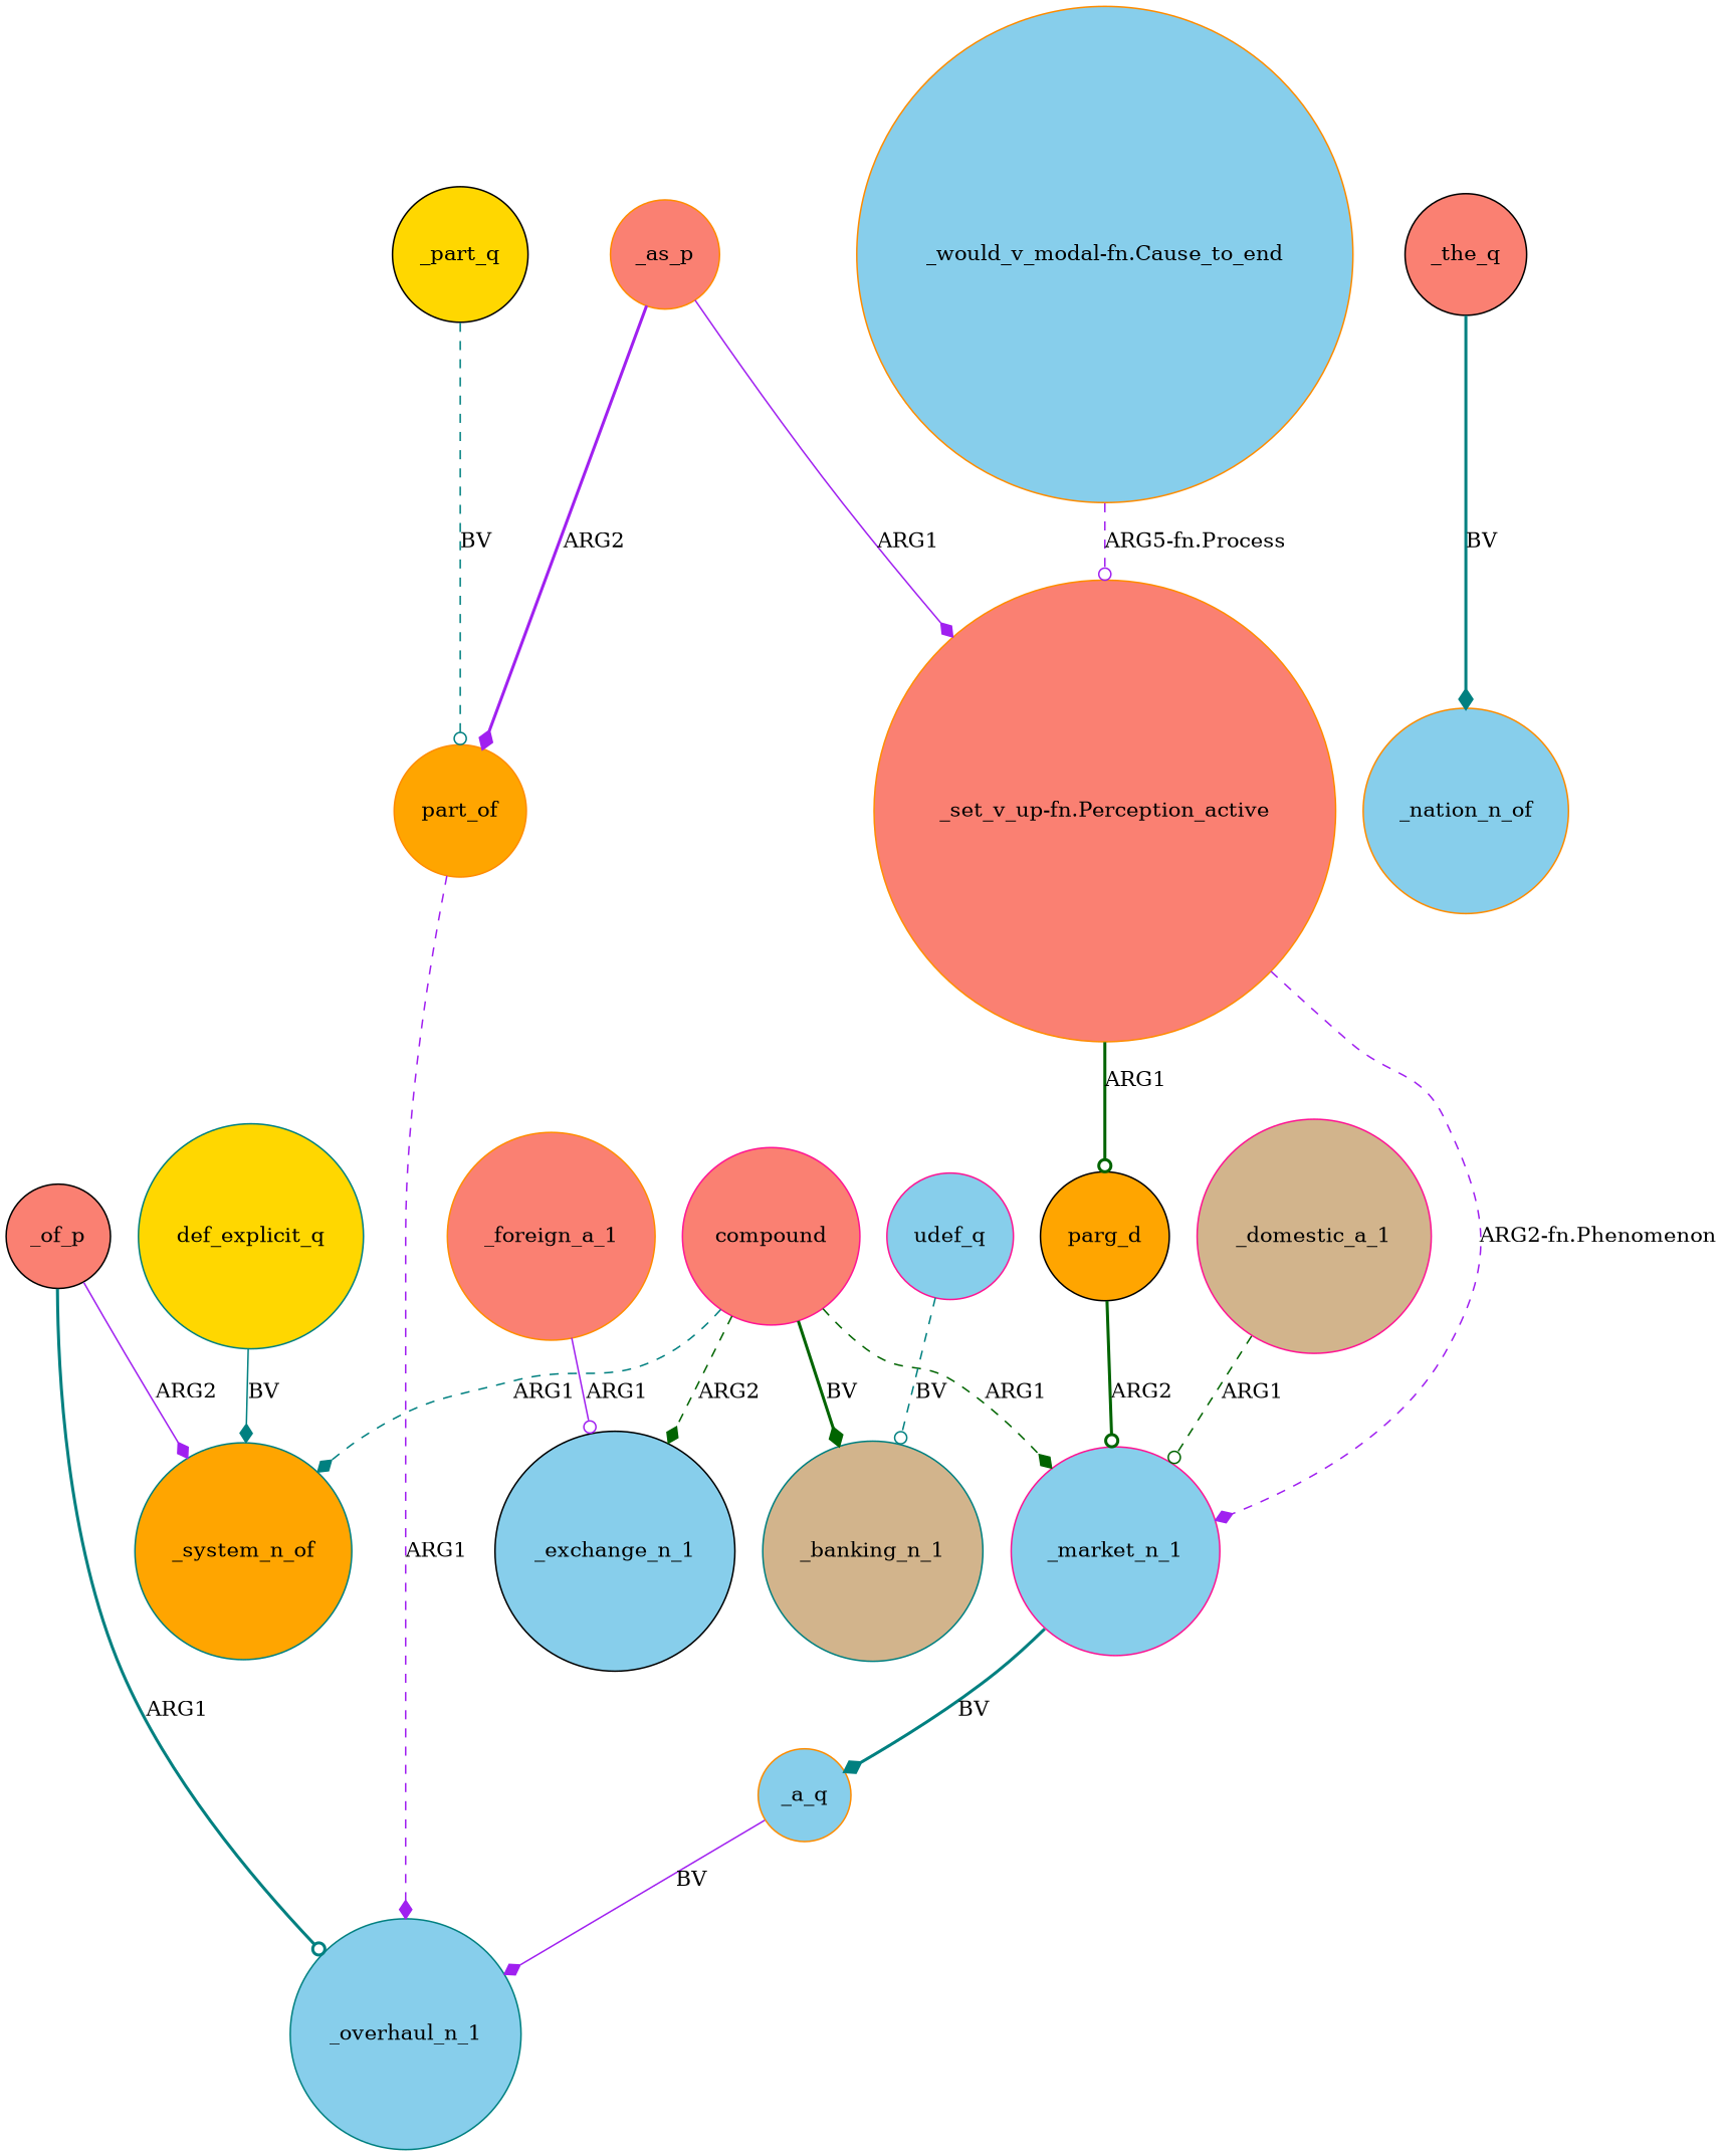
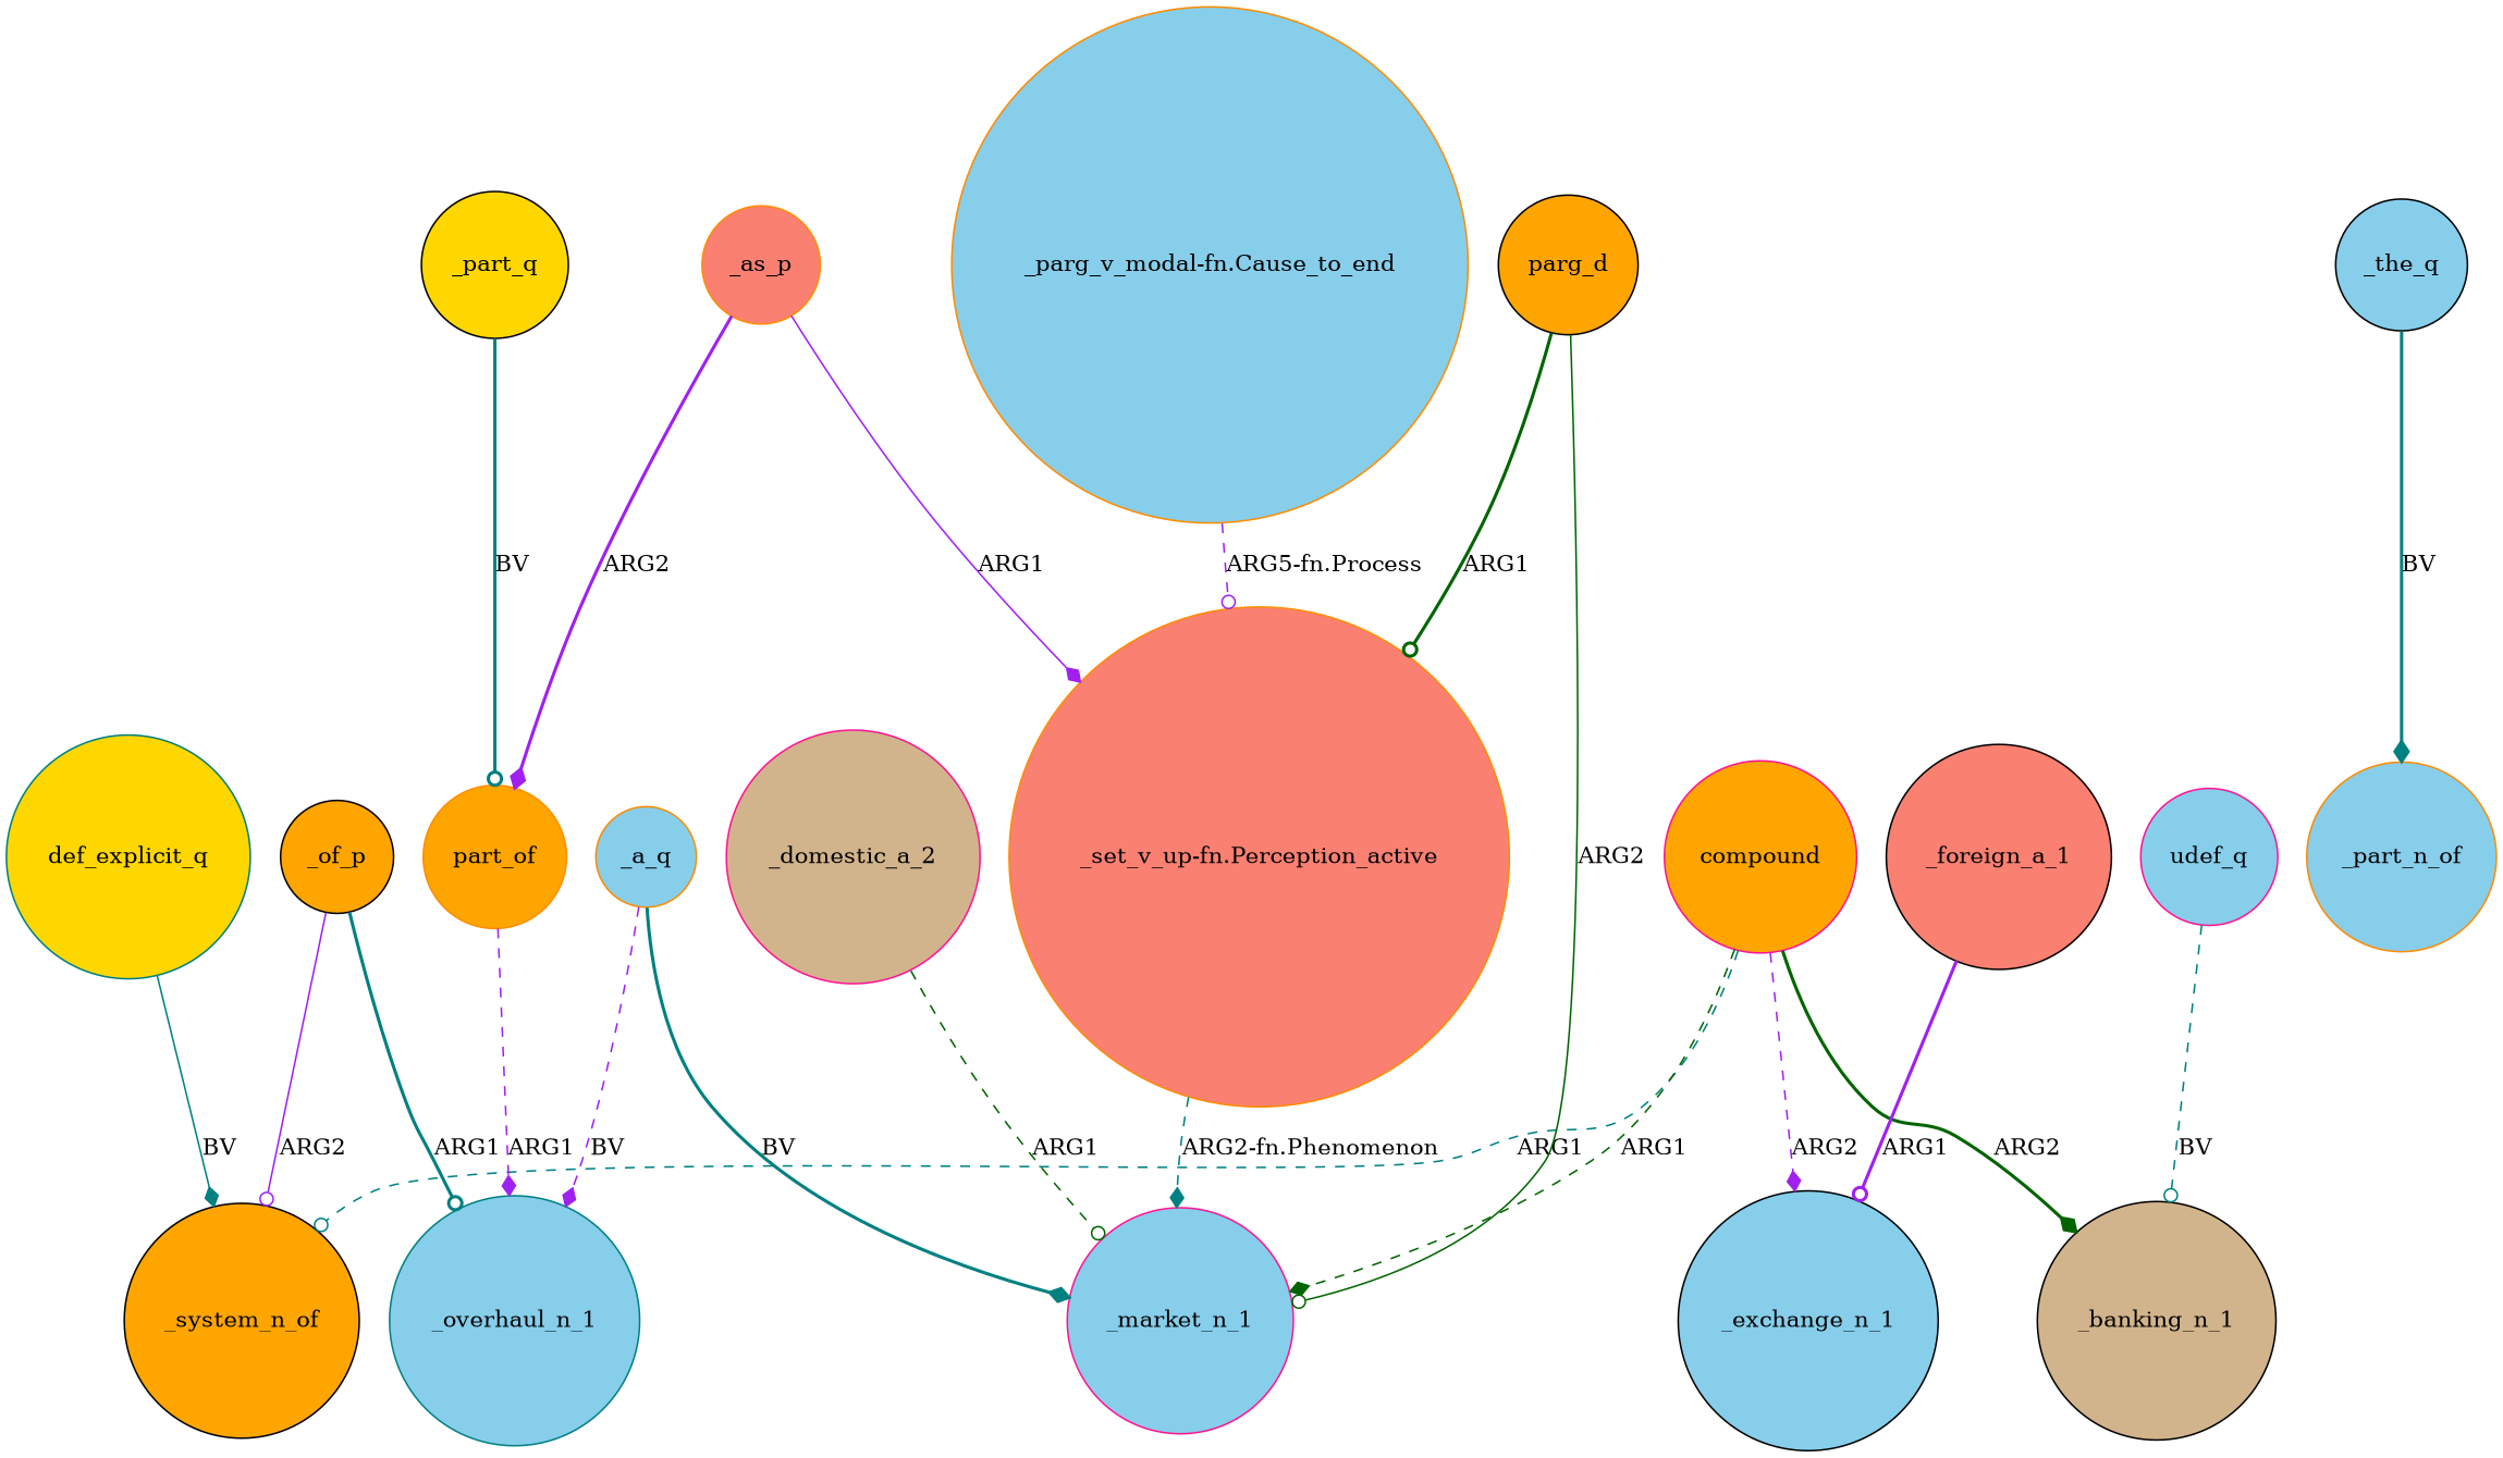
  digraph {
    node [color=black fillcolor=skyblue shape=circle style=filled]
    edge [arrowhead=diamond color=teal style=dashed]
-   compound [color=deeppink fillcolor=salmon]
-   _system_n_of [color=teal fillcolor=orange]
+   compound [color=deeppink fillcolor=orange]
+   _system_n_of [fillcolor=orange]
    _exchange_n_1
    _market_n_1 [color=deeppink]
-   _banking_n_1 [color=teal fillcolor=tan]
+   _banking_n_1 [fillcolor=tan]
    _as_p [color=darkorange fillcolor=salmon]
    part_of [color=darkorange fillcolor=orange]
    "_set_v_up-fn.Perception_active" [color=darkorange fillcolor=salmon]
    _overhaul_n_1 [color=teal]
-   _the_q [fillcolor=salmon]
-   _nation_n_of [color=darkorange]
+   _the_q
+   _nation_n_of [color=darkorange label=_part_n_of]
    udef_q [color=deeppink]
-   _domestic_a_1 [color=deeppink fillcolor=tan]
-   _of_p [fillcolor=salmon]
+   _domestic_a_1 [color=deeppink fillcolor=tan label=_domestic_a_2]
+   _of_p [fillcolor=orange]
    _part_q [fillcolor=gold]
-   _foreign_a_1 [color=darkorange fillcolor=salmon]
+   _foreign_a_1 [fillcolor=salmon]
    parg_d [fillcolor=orange]
-   "_would_v_modal-fn.Cause_to_end" [color=darkorange]
+   "_would_v_modal-fn.Cause_to_end" [color=darkorange label="_parg_v_modal-fn.Cause_to_end"]
    _a_q [color=darkorange]
    def_explicit_q [color=teal fillcolor=gold]
-   compound -> _system_n_of [label=ARG1]
-   compound -> _exchange_n_1 [color=darkgreen label=ARG2]
+   compound -> _system_n_of [arrowhead=odot label=ARG1]
+   compound -> _exchange_n_1 [color=purple label=ARG2]
    compound -> _market_n_1 [color=darkgreen label=ARG1]
-   compound -> _banking_n_1 [color=darkgreen label=BV style=bold]
+   compound -> _banking_n_1 [color=darkgreen label=ARG2 style=bold]
    _as_p -> part_of [color=purple label=ARG2 style=bold]
    _as_p -> "_set_v_up-fn.Perception_active" [color=purple label=ARG1 style=solid]
    part_of -> _overhaul_n_1 [color=purple label=ARG1]
-   "_set_v_up-fn.Perception_active" -> _market_n_1 [color=purple label="ARG2-fn.Phenomenon"]
+   "_set_v_up-fn.Perception_active" -> _market_n_1 [label="ARG2-fn.Phenomenon"]
    _the_q -> _nation_n_of [label=BV style=bold]
    udef_q -> _banking_n_1 [arrowhead=odot label=BV]
    _domestic_a_1 -> _market_n_1 [arrowhead=odot color=darkgreen label=ARG1]
-   _of_p -> _system_n_of [color=purple label=ARG2 style=solid]
+   _of_p -> _system_n_of [arrowhead=odot color=purple label=ARG2 style=solid]
    _of_p -> _overhaul_n_1 [arrowhead=odot label=ARG1 style=bold]
-   _part_q -> part_of [arrowhead=odot label=BV]
-   _foreign_a_1 -> _exchange_n_1 [arrowhead=odot color=purple label=ARG1 style=solid]
-   parg_d -> _market_n_1 [arrowhead=odot color=darkgreen label=ARG2 style=bold]
-   "_set_v_up-fn.Perception_active" -> parg_d [arrowhead=odot color=darkgreen label=ARG1 style=bold]
+   _part_q -> part_of [arrowhead=odot label=BV style=bold]
+   _foreign_a_1 -> _exchange_n_1 [arrowhead=odot color=purple label=ARG1 style=bold]
+   parg_d -> _market_n_1 [arrowhead=odot color=darkgreen label=ARG2 style=solid]
+   parg_d -> "_set_v_up-fn.Perception_active" [arrowhead=odot color=darkgreen label=ARG1 style=bold]
    "_would_v_modal-fn.Cause_to_end" -> "_set_v_up-fn.Perception_active" [arrowhead=odot color=purple label="ARG5-fn.Process"]
-   _market_n_1 -> _a_q [label=BV style=bold]
-   _a_q -> _overhaul_n_1 [color=purple label=BV style=solid]
+   _a_q -> _market_n_1 [label=BV style=bold]
+   _a_q -> _overhaul_n_1 [color=purple label=BV]
    def_explicit_q -> _system_n_of [label=BV style=solid]
  }
